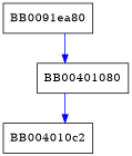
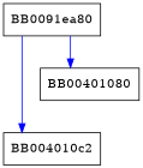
  digraph {
    splines=ortho
    node [shape=box]
    edge [color=blue]
    n1 [label=BB004010c2]
    BB0091ea80
    BB00401080
-   BB00401080 -> n1
+   BB0091ea80 -> n1
    BB0091ea80 -> BB00401080
  }
